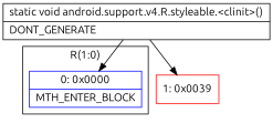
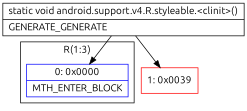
  digraph {
    fontname=Ubuntu
    node [fontname=Ubuntu shape=record]
    edge [fontname=Ubuntu]
    n1 [color=blue label="{0\:\ 0x0000|MTH_ENTER_BLOCK\l}"]
    n2 [color=red label="{1\:\ 0x0039}"]
-   n3 [label="{static void android.support.v4.R.styleable.\<clinit\>()  | DONT_GENERATE\l}"]
+   n3 [label="{static void android.support.v4.R.styleable.\<clinit\>()  | GENERATE_GENERATE\l}"]
    subgraph cluster_1 {
-     label="R(1:0)"
+     label="R(1:3)"
      n1
    }
    n3 -> n1
    n3 -> n2
  }
